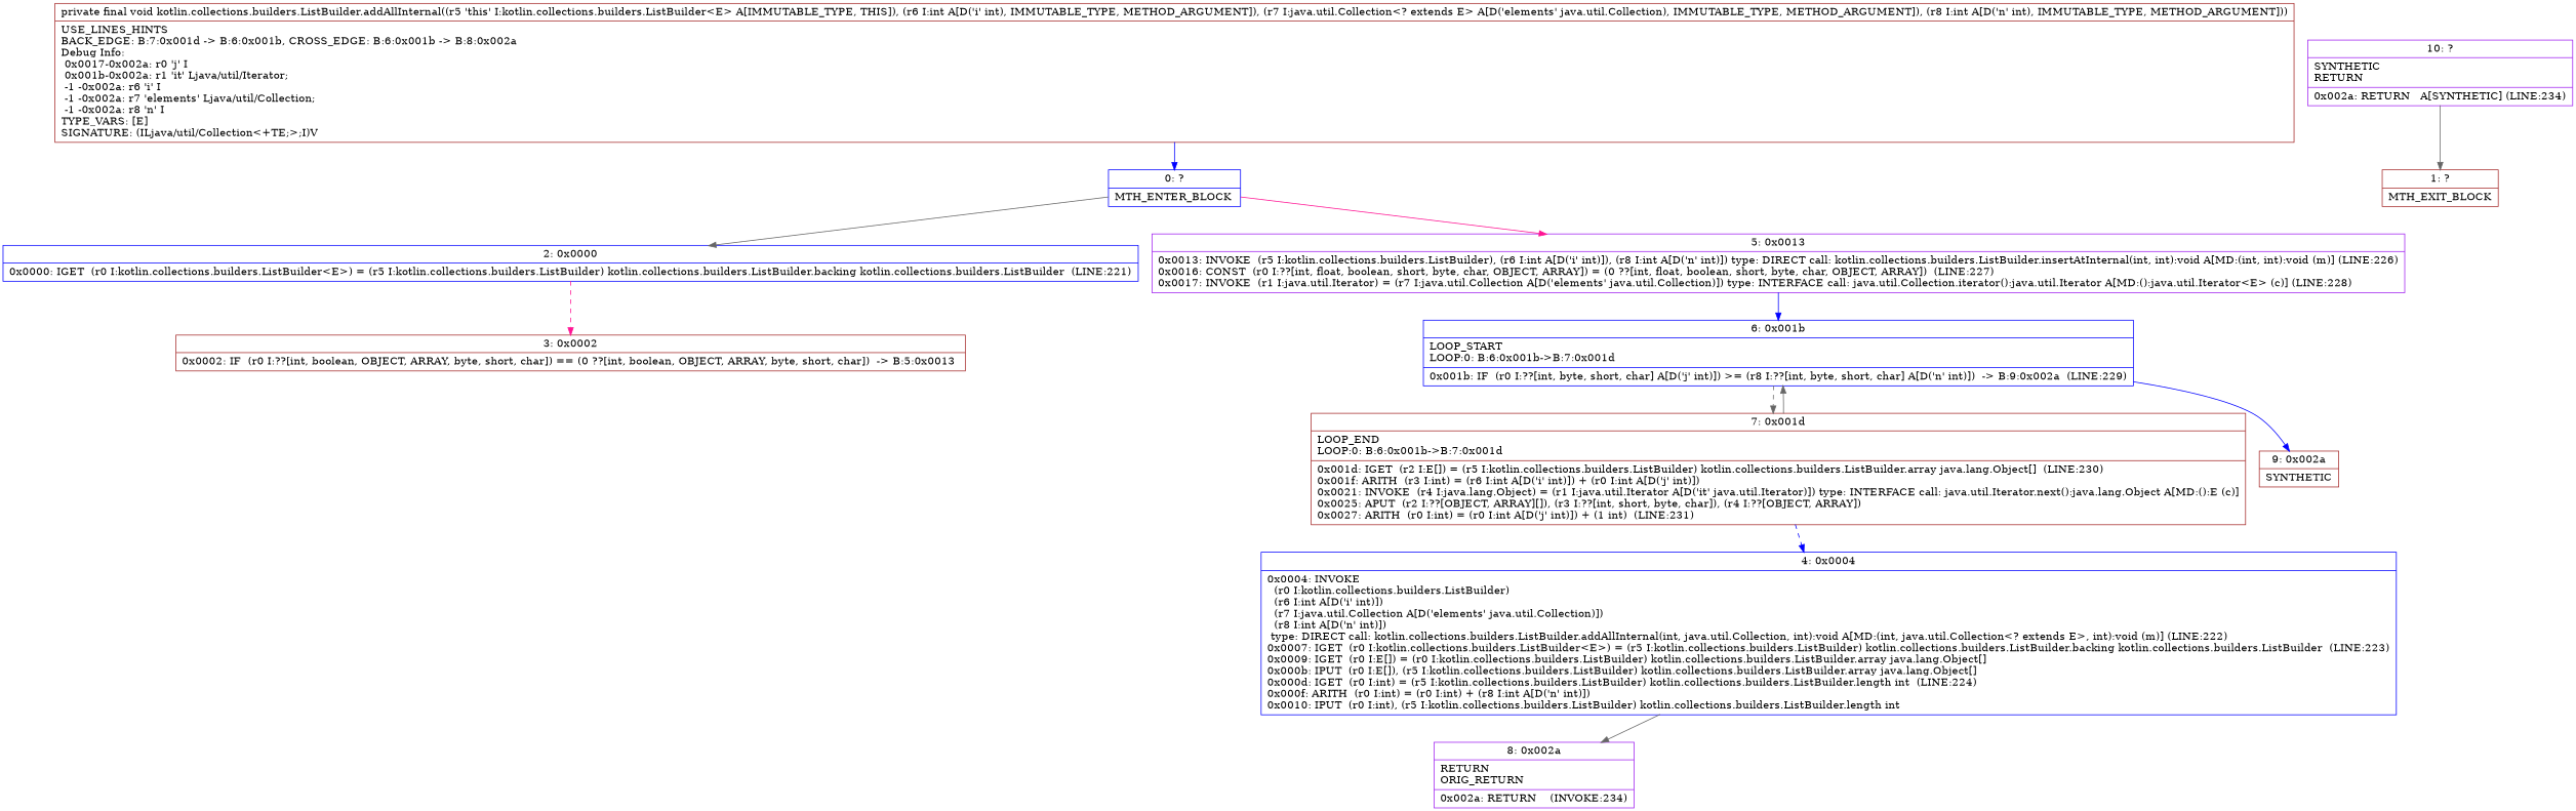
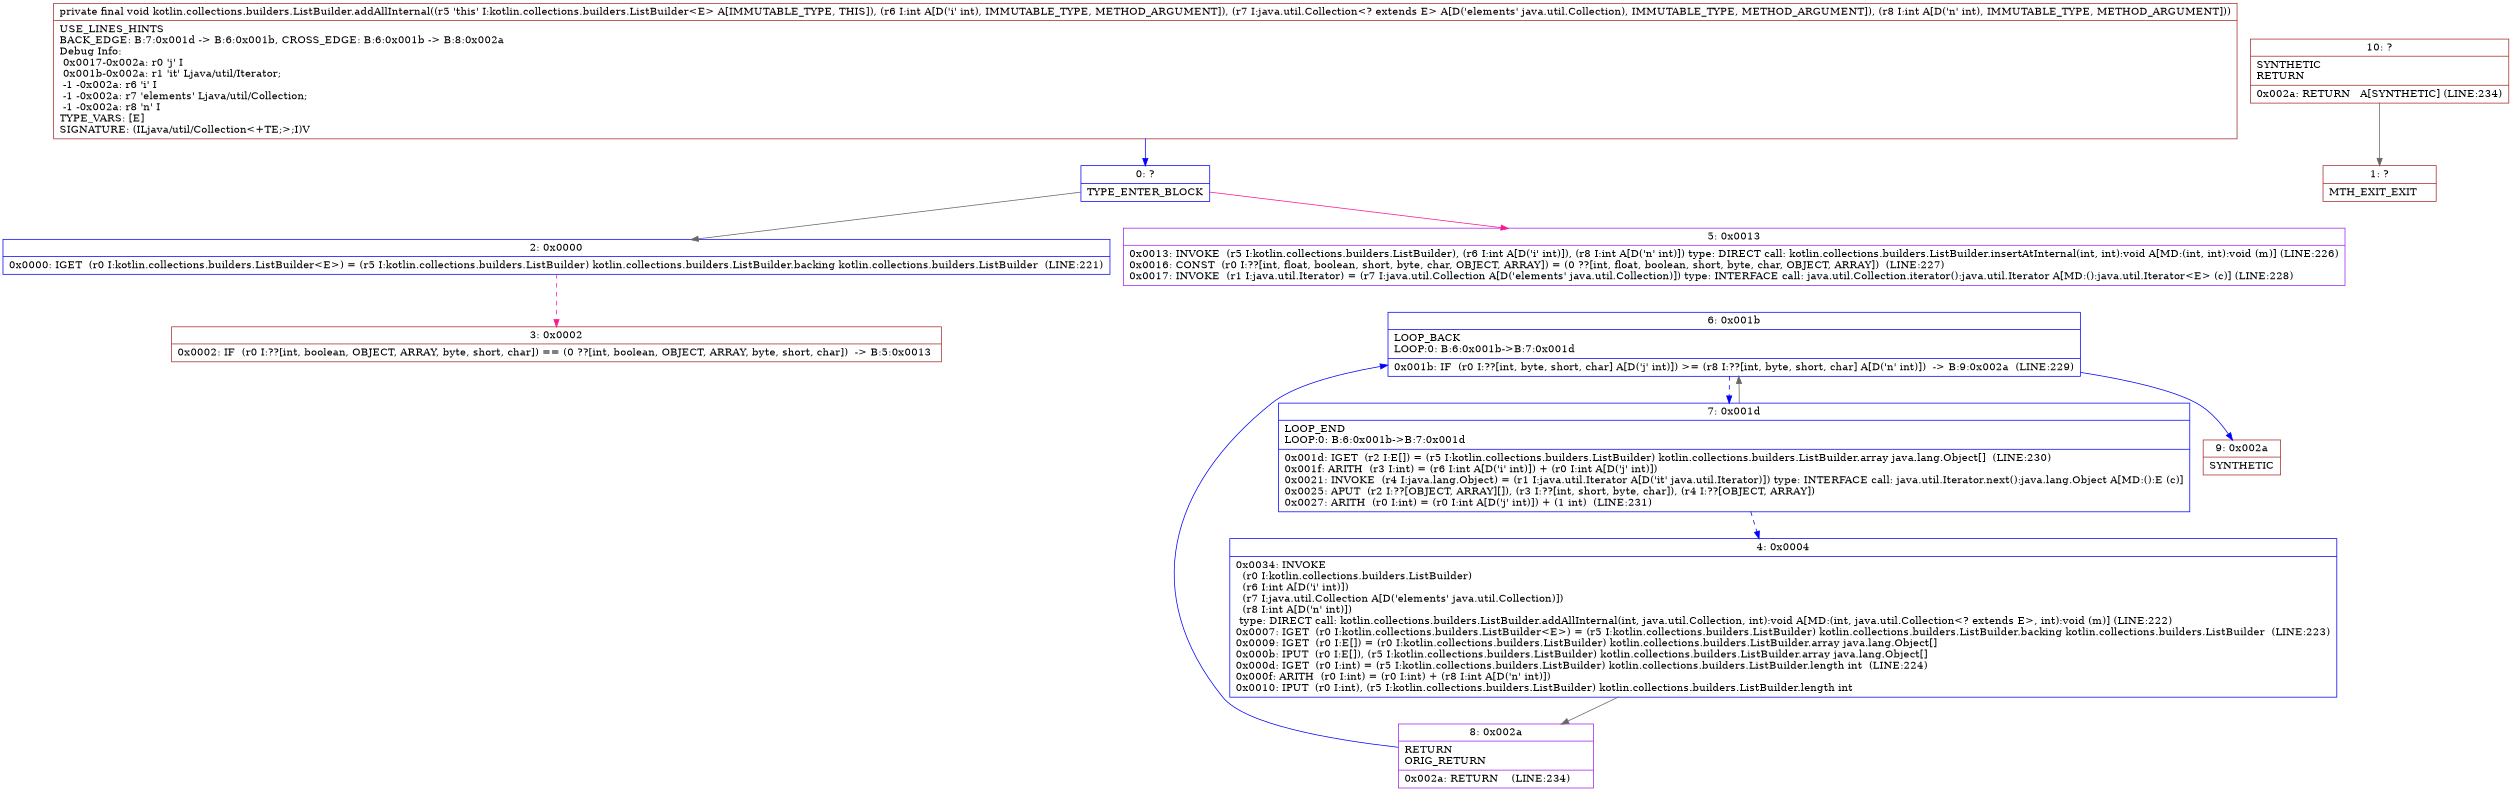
  digraph {
    node [color=brown shape=record]
    edge [color=blue]
-   n1 [color=blue label="{0\:\ ?|MTH_ENTER_BLOCK\l}"]
+   n1 [color=blue label="{0\:\ ?|TYPE_ENTER_BLOCK\l}"]
    n2 [color=blue label="{2\:\ 0x0000|0x0000: IGET  (r0 I:kotlin.collections.builders.ListBuilder\<E\>) = (r5 I:kotlin.collections.builders.ListBuilder) kotlin.collections.builders.ListBuilder.backing kotlin.collections.builders.ListBuilder  (LINE:221)\l}"]
    n3 [color=purple label="{5\:\ 0x0013|0x0013: INVOKE  (r5 I:kotlin.collections.builders.ListBuilder), (r6 I:int A[D('i' int)]), (r8 I:int A[D('n' int)]) type: DIRECT call: kotlin.collections.builders.ListBuilder.insertAtInternal(int, int):void A[MD:(int, int):void (m)] (LINE:226)\l0x0016: CONST  (r0 I:??[int, float, boolean, short, byte, char, OBJECT, ARRAY]) = (0 ??[int, float, boolean, short, byte, char, OBJECT, ARRAY])  (LINE:227)\l0x0017: INVOKE  (r1 I:java.util.Iterator) = (r7 I:java.util.Collection A[D('elements' java.util.Collection)]) type: INTERFACE call: java.util.Collection.iterator():java.util.Iterator A[MD:():java.util.Iterator\<E\> (c)] (LINE:228)\l}"]
    n4 [label="{3\:\ 0x0002|0x0002: IF  (r0 I:??[int, boolean, OBJECT, ARRAY, byte, short, char]) == (0 ??[int, boolean, OBJECT, ARRAY, byte, short, char])  \-\> B:5:0x0013 \l}"]
-   n5 [color=blue label="{4\:\ 0x0004|0x0004: INVOKE  \l  (r0 I:kotlin.collections.builders.ListBuilder)\l  (r6 I:int A[D('i' int)])\l  (r7 I:java.util.Collection A[D('elements' java.util.Collection)])\l  (r8 I:int A[D('n' int)])\l type: DIRECT call: kotlin.collections.builders.ListBuilder.addAllInternal(int, java.util.Collection, int):void A[MD:(int, java.util.Collection\<? extends E\>, int):void (m)] (LINE:222)\l0x0007: IGET  (r0 I:kotlin.collections.builders.ListBuilder\<E\>) = (r5 I:kotlin.collections.builders.ListBuilder) kotlin.collections.builders.ListBuilder.backing kotlin.collections.builders.ListBuilder  (LINE:223)\l0x0009: IGET  (r0 I:E[]) = (r0 I:kotlin.collections.builders.ListBuilder) kotlin.collections.builders.ListBuilder.array java.lang.Object[] \l0x000b: IPUT  (r0 I:E[]), (r5 I:kotlin.collections.builders.ListBuilder) kotlin.collections.builders.ListBuilder.array java.lang.Object[] \l0x000d: IGET  (r0 I:int) = (r5 I:kotlin.collections.builders.ListBuilder) kotlin.collections.builders.ListBuilder.length int  (LINE:224)\l0x000f: ARITH  (r0 I:int) = (r0 I:int) + (r8 I:int A[D('n' int)]) \l0x0010: IPUT  (r0 I:int), (r5 I:kotlin.collections.builders.ListBuilder) kotlin.collections.builders.ListBuilder.length int \l}"]
-   n6 [color=purple label="{8\:\ 0x002a|RETURN\lORIG_RETURN\l|0x002a: RETURN    (INVOKE:234)\l}"]
-   n7 [color=blue label="{6\:\ 0x001b|LOOP_START\lLOOP:0: B:6:0x001b\-\>B:7:0x001d\l|0x001b: IF  (r0 I:??[int, byte, short, char] A[D('j' int)]) \>= (r8 I:??[int, byte, short, char] A[D('n' int)])  \-\> B:9:0x002a  (LINE:229)\l}"]
-   n8 [label="{1\:\ ?|MTH_EXIT_BLOCK\l}"]
-   n9 [label="{7\:\ 0x001d|LOOP_END\lLOOP:0: B:6:0x001b\-\>B:7:0x001d\l|0x001d: IGET  (r2 I:E[]) = (r5 I:kotlin.collections.builders.ListBuilder) kotlin.collections.builders.ListBuilder.array java.lang.Object[]  (LINE:230)\l0x001f: ARITH  (r3 I:int) = (r6 I:int A[D('i' int)]) + (r0 I:int A[D('j' int)]) \l0x0021: INVOKE  (r4 I:java.lang.Object) = (r1 I:java.util.Iterator A[D('it' java.util.Iterator)]) type: INTERFACE call: java.util.Iterator.next():java.lang.Object A[MD:():E (c)]\l0x0025: APUT  (r2 I:??[OBJECT, ARRAY][]), (r3 I:??[int, short, byte, char]), (r4 I:??[OBJECT, ARRAY]) \l0x0027: ARITH  (r0 I:int) = (r0 I:int A[D('j' int)]) + (1 int)  (LINE:231)\l}"]
+   n5 [color=blue label="{4\:\ 0x0004|0x0034: INVOKE  \l  (r0 I:kotlin.collections.builders.ListBuilder)\l  (r6 I:int A[D('i' int)])\l  (r7 I:java.util.Collection A[D('elements' java.util.Collection)])\l  (r8 I:int A[D('n' int)])\l type: DIRECT call: kotlin.collections.builders.ListBuilder.addAllInternal(int, java.util.Collection, int):void A[MD:(int, java.util.Collection\<? extends E\>, int):void (m)] (LINE:222)\l0x0007: IGET  (r0 I:kotlin.collections.builders.ListBuilder\<E\>) = (r5 I:kotlin.collections.builders.ListBuilder) kotlin.collections.builders.ListBuilder.backing kotlin.collections.builders.ListBuilder  (LINE:223)\l0x0009: IGET  (r0 I:E[]) = (r0 I:kotlin.collections.builders.ListBuilder) kotlin.collections.builders.ListBuilder.array java.lang.Object[] \l0x000b: IPUT  (r0 I:E[]), (r5 I:kotlin.collections.builders.ListBuilder) kotlin.collections.builders.ListBuilder.array java.lang.Object[] \l0x000d: IGET  (r0 I:int) = (r5 I:kotlin.collections.builders.ListBuilder) kotlin.collections.builders.ListBuilder.length int  (LINE:224)\l0x000f: ARITH  (r0 I:int) = (r0 I:int) + (r8 I:int A[D('n' int)]) \l0x0010: IPUT  (r0 I:int), (r5 I:kotlin.collections.builders.ListBuilder) kotlin.collections.builders.ListBuilder.length int \l}"]
+   n6 [color=purple label="{8\:\ 0x002a|RETURN\lORIG_RETURN\l|0x002a: RETURN    (LINE:234)\l}"]
+   n7 [color=blue label="{6\:\ 0x001b|LOOP_BACK\lLOOP:0: B:6:0x001b\-\>B:7:0x001d\l|0x001b: IF  (r0 I:??[int, byte, short, char] A[D('j' int)]) \>= (r8 I:??[int, byte, short, char] A[D('n' int)])  \-\> B:9:0x002a  (LINE:229)\l}"]
+   n8 [label="{1\:\ ?|MTH_EXIT_EXIT\l}"]
+   n9 [color=blue label="{7\:\ 0x001d|LOOP_END\lLOOP:0: B:6:0x001b\-\>B:7:0x001d\l|0x001d: IGET  (r2 I:E[]) = (r5 I:kotlin.collections.builders.ListBuilder) kotlin.collections.builders.ListBuilder.array java.lang.Object[]  (LINE:230)\l0x001f: ARITH  (r3 I:int) = (r6 I:int A[D('i' int)]) + (r0 I:int A[D('j' int)]) \l0x0021: INVOKE  (r4 I:java.lang.Object) = (r1 I:java.util.Iterator A[D('it' java.util.Iterator)]) type: INTERFACE call: java.util.Iterator.next():java.lang.Object A[MD:():E (c)]\l0x0025: APUT  (r2 I:??[OBJECT, ARRAY][]), (r3 I:??[int, short, byte, char]), (r4 I:??[OBJECT, ARRAY]) \l0x0027: ARITH  (r0 I:int) = (r0 I:int A[D('j' int)]) + (1 int)  (LINE:231)\l}"]
    n10 [label="{9\:\ 0x002a|SYNTHETIC\l}"]
-   n11 [color=purple label="{10\:\ ?|SYNTHETIC\lRETURN\l|0x002a: RETURN   A[SYNTHETIC] (LINE:234)\l}"]
+   n11 [label="{10\:\ ?|SYNTHETIC\lRETURN\l|0x002a: RETURN   A[SYNTHETIC] (LINE:234)\l}"]
    n12 [label="{private final void kotlin.collections.builders.ListBuilder.addAllInternal((r5 'this' I:kotlin.collections.builders.ListBuilder\<E\> A[IMMUTABLE_TYPE, THIS]), (r6 I:int A[D('i' int), IMMUTABLE_TYPE, METHOD_ARGUMENT]), (r7 I:java.util.Collection\<? extends E\> A[D('elements' java.util.Collection), IMMUTABLE_TYPE, METHOD_ARGUMENT]), (r8 I:int A[D('n' int), IMMUTABLE_TYPE, METHOD_ARGUMENT]))  | USE_LINES_HINTS\lBACK_EDGE: B:7:0x001d \-\> B:6:0x001b, CROSS_EDGE: B:6:0x001b \-\> B:8:0x002a\lDebug Info:\l  0x0017\-0x002a: r0 'j' I\l  0x001b\-0x002a: r1 'it' Ljava\/util\/Iterator;\l  \-1 \-0x002a: r6 'i' I\l  \-1 \-0x002a: r7 'elements' Ljava\/util\/Collection;\l  \-1 \-0x002a: r8 'n' I\lTYPE_VARS: [E]\lSIGNATURE: (ILjava\/util\/Collection\<+TE;\>;I)V\l}"]
    n1 -> n2 [color=gray40]
    n1 -> n3 [color=deeppink]
    n2 -> n4 [color=deeppink style=dashed]
-   n3 -> n7
+   n6 -> n7
    n5 -> n6 [color=gray40]
-   n7 -> n9 [color=gray40 style=dashed]
+   n7 -> n9 [style=dashed]
    n7 -> n10
    n9 -> n5 [style=dashed]
    n9 -> n7 [color=gray40]
    n11 -> n8 [color=gray40]
    n12 -> n1
  }
